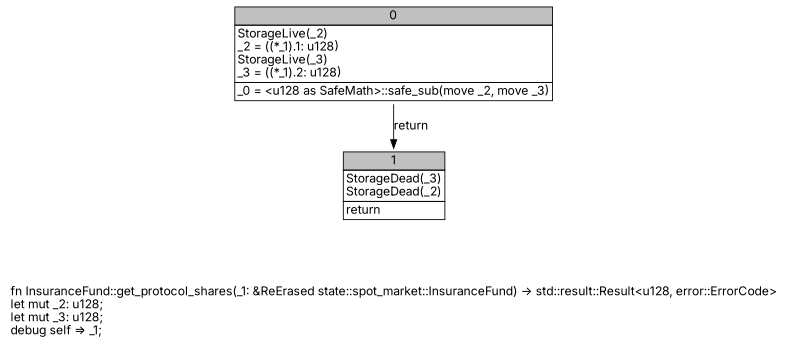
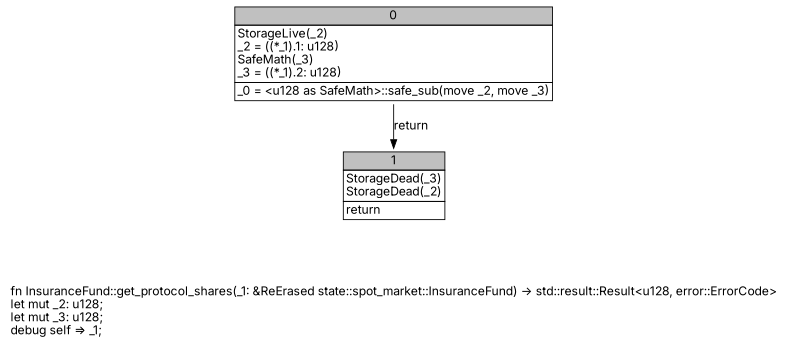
  digraph {
    fontname=Inter
    label=<fn InsuranceFund::get_protocol_shares(_1: &amp;ReErased state::spot_market::InsuranceFund) -&gt; std::result::Result&lt;u128, error::ErrorCode&gt;<br align="left"/>let mut _2: u128;<br align="left"/>let mut _3: u128;<br align="left"/>debug self =&gt; _1;<br align="left"/>>
    node [fontname=Inter shape=none]
-   n1 [label=<<table border="0" cellborder="1" cellspacing="0"><tr><td bgcolor="gray" align="center" colspan="1">0</td></tr><tr><td align="left" balign="left">StorageLive(_2)<br/>_2 = ((*_1).1: u128)<br/>StorageLive(_3)<br/>_3 = ((*_1).2: u128)<br/></td></tr><tr><td align="left">_0 = &lt;u128 as SafeMath&gt;::safe_sub(move _2, move _3)</td></tr></table>>]
+   n1 [label=<<table border="0" cellborder="1" cellspacing="0"><tr><td bgcolor="gray" align="center" colspan="1">0</td></tr><tr><td align="left" balign="left">StorageLive(_2)<br/>_2 = ((*_1).1: u128)<br/>SafeMath(_3)<br/>_3 = ((*_1).2: u128)<br/></td></tr><tr><td align="left">_0 = &lt;u128 as SafeMath&gt;::safe_sub(move _2, move _3)</td></tr></table>>]
    n2 [label=<<table border="0" cellborder="1" cellspacing="0"><tr><td bgcolor="gray" align="center" colspan="1">1</td></tr><tr><td align="left" balign="left">StorageDead(_3)<br/>StorageDead(_2)<br/></td></tr><tr><td align="left">return</td></tr></table>>]
    n1 -> n2 [fontname=Inter label=return]
  }
